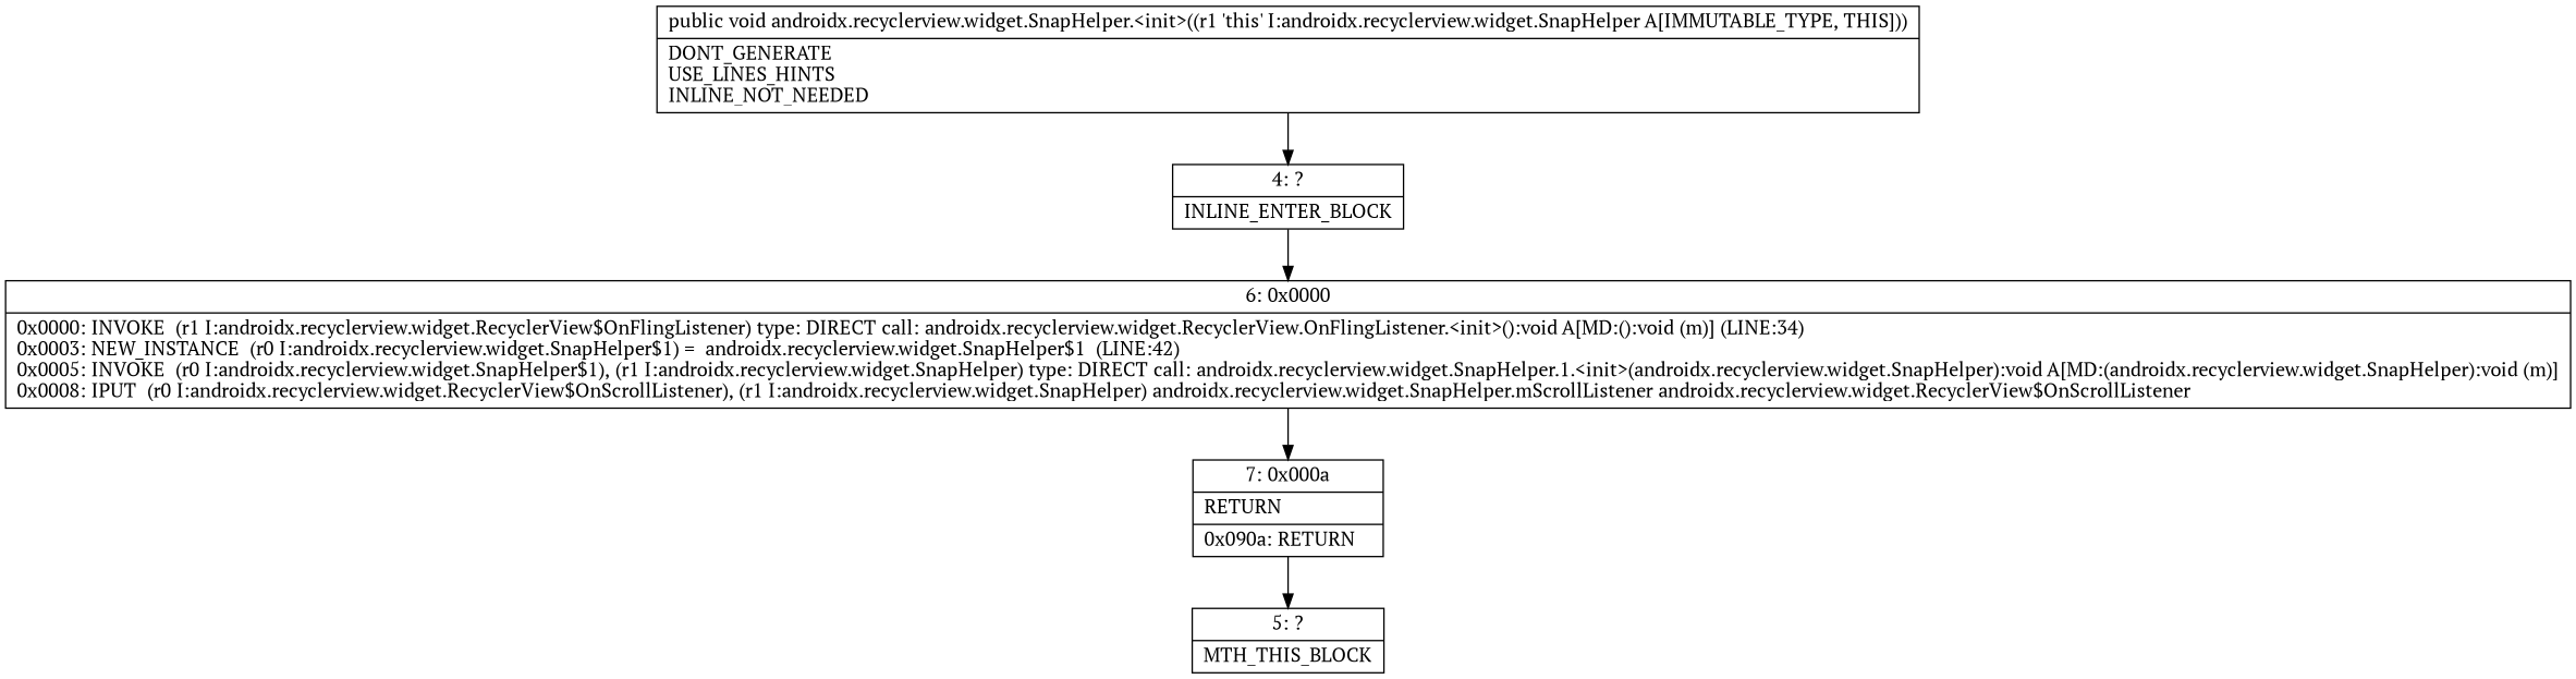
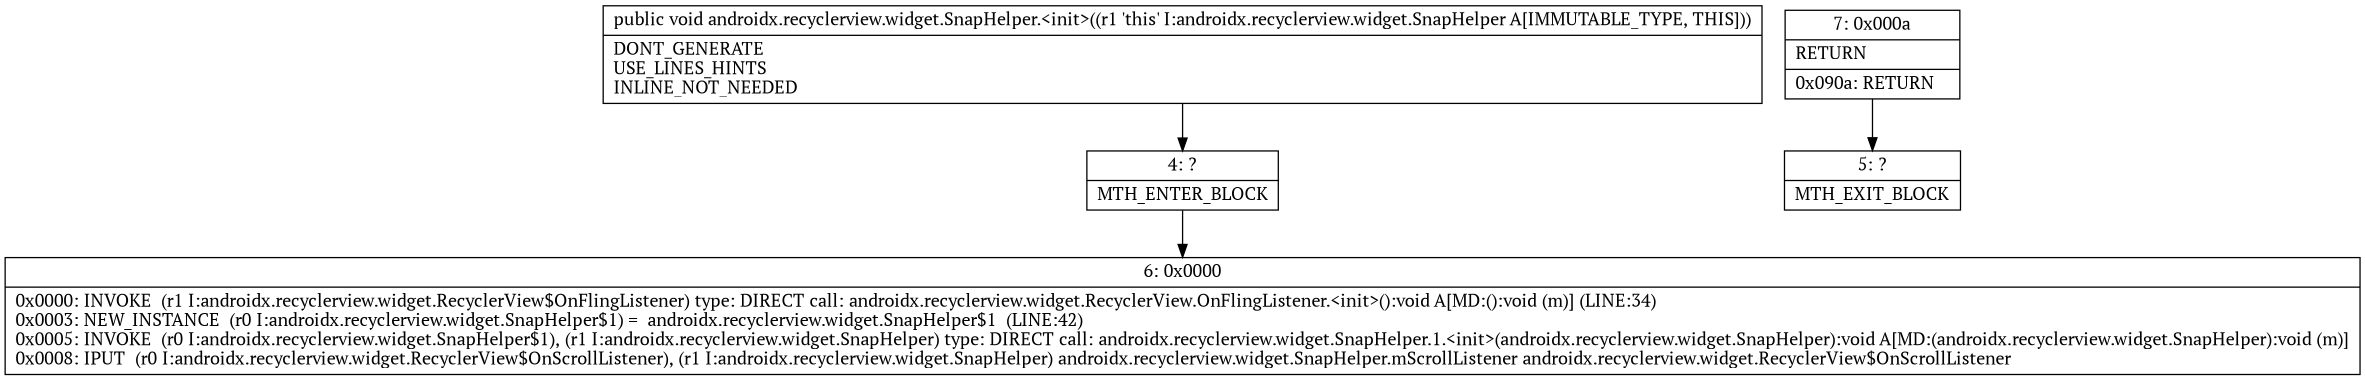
  digraph {
    fontname="PT Serif"
    node [fontname="PT Serif" shape=record]
    edge [fontname="PT Serif"]
-   n1 [label="{4\:\ ?|INLINE_ENTER_BLOCK\l}"]
+   n1 [label="{4\:\ ?|MTH_ENTER_BLOCK\l}"]
    n2 [label="{6\:\ 0x0000|0x0000: INVOKE  (r1 I:androidx.recyclerview.widget.RecyclerView$OnFlingListener) type: DIRECT call: androidx.recyclerview.widget.RecyclerView.OnFlingListener.\<init\>():void A[MD:():void (m)] (LINE:34)\l0x0003: NEW_INSTANCE  (r0 I:androidx.recyclerview.widget.SnapHelper$1) =  androidx.recyclerview.widget.SnapHelper$1  (LINE:42)\l0x0005: INVOKE  (r0 I:androidx.recyclerview.widget.SnapHelper$1), (r1 I:androidx.recyclerview.widget.SnapHelper) type: DIRECT call: androidx.recyclerview.widget.SnapHelper.1.\<init\>(androidx.recyclerview.widget.SnapHelper):void A[MD:(androidx.recyclerview.widget.SnapHelper):void (m)]\l0x0008: IPUT  (r0 I:androidx.recyclerview.widget.RecyclerView$OnScrollListener), (r1 I:androidx.recyclerview.widget.SnapHelper) androidx.recyclerview.widget.SnapHelper.mScrollListener androidx.recyclerview.widget.RecyclerView$OnScrollListener \l}"]
    n3 [label="{7\:\ 0x000a|RETURN\l|0x090a: RETURN   \l}"]
-   n4 [label="{5\:\ ?|MTH_THIS_BLOCK\l}"]
+   n4 [label="{5\:\ ?|MTH_EXIT_BLOCK\l}"]
    n5 [label="{public void androidx.recyclerview.widget.SnapHelper.\<init\>((r1 'this' I:androidx.recyclerview.widget.SnapHelper A[IMMUTABLE_TYPE, THIS]))  | DONT_GENERATE\lUSE_LINES_HINTS\lINLINE_NOT_NEEDED\l}"]
    n1 -> n2
-   n2 -> n3
    n3 -> n4
    n5 -> n1
  }
